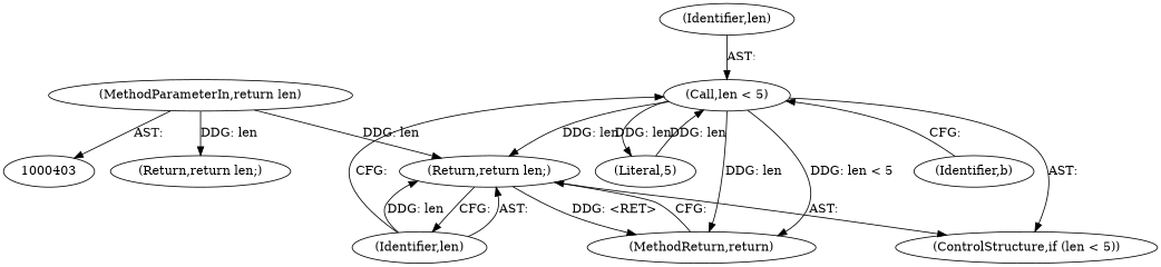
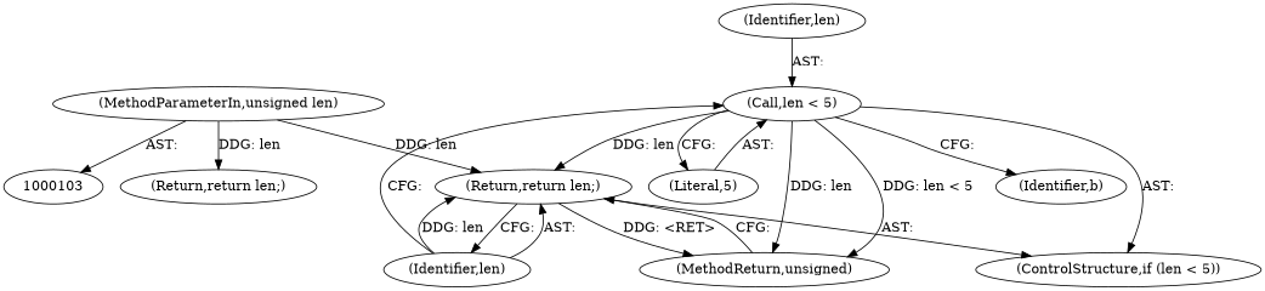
  digraph {
    n1 [label="(Call,len < 5)"]
    n2 [label="(Return,return len;)"]
    n3 [label="(ControlStructure,if (len < 5))"]
-   n4 [label="(MethodReturn,return)"]
+   n4 [label="(MethodReturn,unsigned)"]
    n5 [label="(Literal,5)"]
    n6 [label="(Identifier,len)"]
-   n7 [label="(MethodParameterIn,return len)"]
+   n7 [label="(MethodParameterIn,unsigned len)"]
    n8 [label="(Return,return len;)"]
-   1000103 [label=1000403]
+   1000103
    n10 [label="(Identifier,b)"]
    n11 [label="(Identifier,len)"]
    n1 -> n2 [label="DDG: len"]
    n1 -> n3 [label="AST: "]
    n1 -> n4 [label="DDG: len < 5"]
    n1 -> n4 [label="DDG: len"]
-   n1 -> n5 [label="DDG: len"]
+   n1 -> n5 [label="CFG: "]
    n2 -> n3 [label="AST: "]
    n2 -> n4 [label="DDG: <RET>"]
    n2 -> n6 [label="CFG: "]
    n4 -> n2 [label="CFG: "]
-   n5 -> n1 [label="DDG: len"]
+   n5 -> n1 [label="AST: "]
    n6 -> n1 [label="CFG: "]
    n6 -> n2 [label="AST: "]
    n6 -> n2 [label="DDG: len"]
    n7 -> n2 [label="DDG: len"]
    n7 -> n8 [label="DDG: len"]
    n7 -> 1000103 [label="AST: "]
-   n10 -> n1 [label="CFG: "]
+   n1 -> n10 [label="CFG: "]
    n11 -> n1 [label="AST: "]
  }
